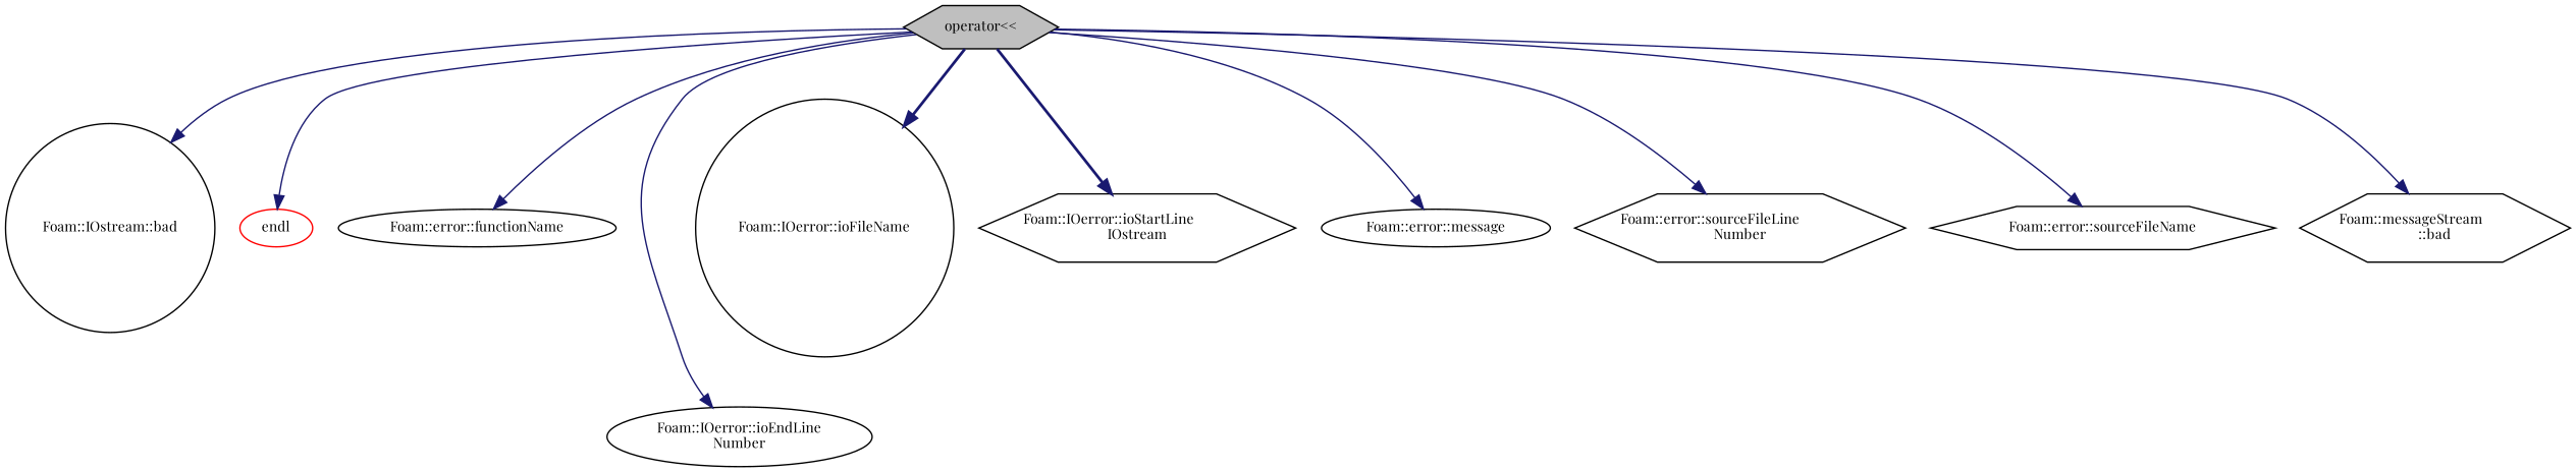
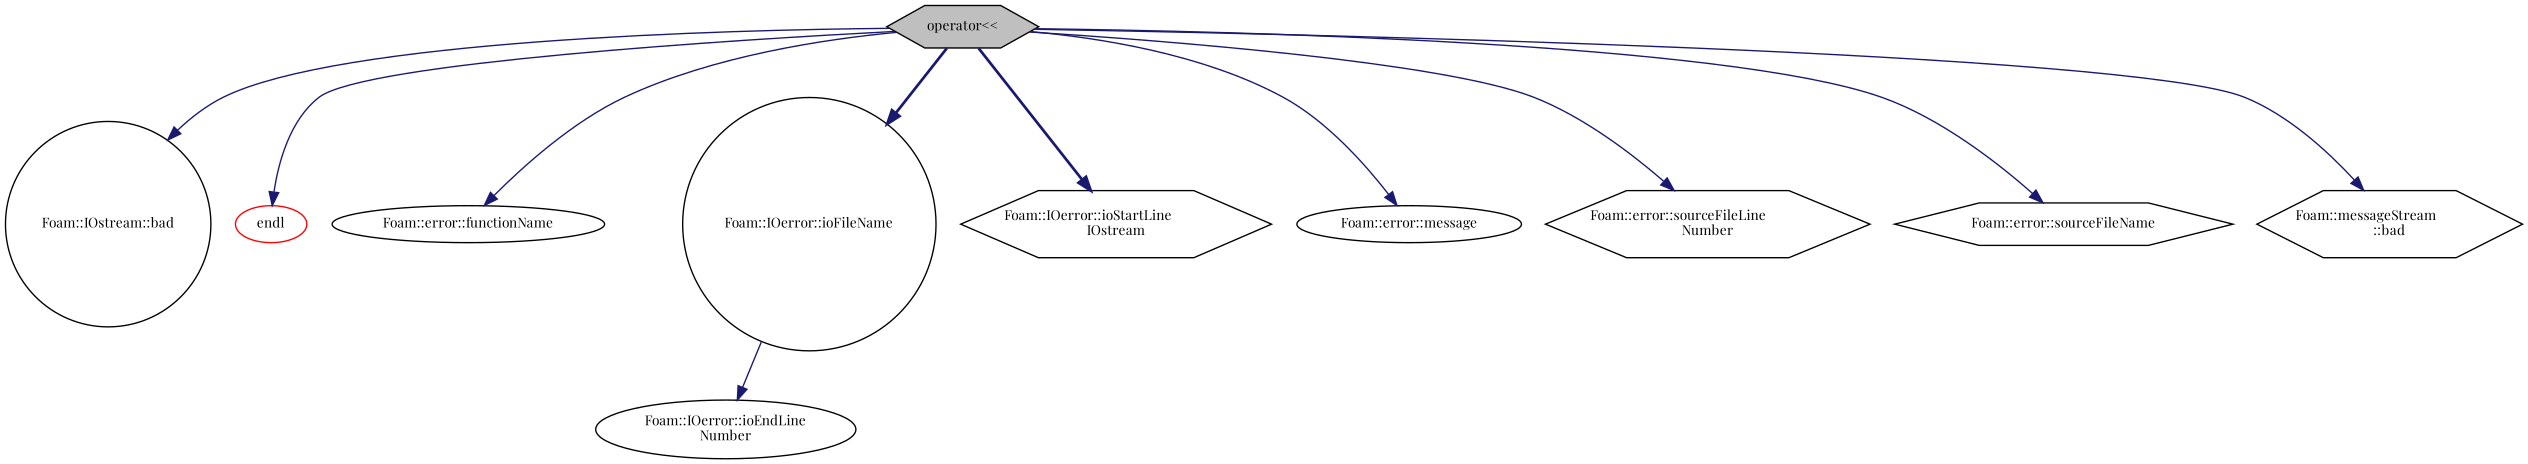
  digraph {
    fontname="Playfair Display"
    rankdir=TB
    node [color=black fontname="Playfair Display" fontsize=10 shape=hexagon]
    edge [color=midnightblue fontname="Playfair Display" fontsize=10 labelfontname=FreeSans labelfontsize=10 style=solid]
    n1 [fillcolor=grey75 fontcolor=black height=0.2 label="operator\<\<" style=filled width=0.4]
    n2 [height=0.2 label="Foam::IOstream::bad" shape=circle width=0.4]
    n3 [color=red height=0.2 label=endl shape=ellipse width=0.4]
    n4 [height=0.2 label="Foam::error::functionName" shape=ellipse width=0.4]
    n5 [height=0.2 label="Foam::IOerror::ioEndLine\lNumber" shape=ellipse width=0.4]
    n6 [height=0.2 label="Foam::IOerror::ioFileName" shape=circle width=0.4]
    n7 [height=0.2 label="Foam::IOerror::ioStartLine\lIOstream" width=0.4]
    n8 [height=0.2 label="Foam::error::message" shape=ellipse width=0.4]
    n9 [height=0.2 label="Foam::error::sourceFileLine\lNumber" width=0.4]
    n10 [height=0.2 label="Foam::error::sourceFileName" width=0.4]
    n11 [height=0.2 label="Foam::messageStream\l::bad" width=0.4]
    n1 -> n2
    n1 -> n3
    n1 -> n4
-   n1 -> n5
+   n6 -> n5
    n1 -> n6 [style=bold]
    n1 -> n7 [style=bold]
    n1 -> n8
    n1 -> n9
    n1 -> n10
    n1 -> n11
  }
